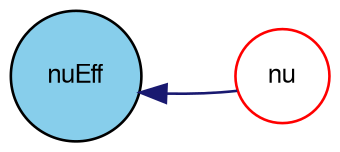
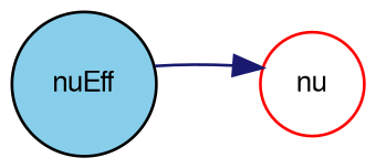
  digraph {
    rankdir=LR
    node [fontname=FreeSans fontsize=10 shape=circle style=filled]
    n1 [color=black fillcolor=skyblue fontcolor=black height=0.2 label=nuEff width=0.4]
    n2 [color=red height=0.2 label=nu width=0.4 fillcolor=white]
-   n1 -> n2 [color=midnightblue dir=back fontname=FreeSans fontsize=10 labelfontname=FreeSans labelfontsize=10 style=solid]
+   n2 -> n1 [color=midnightblue dir=back fontname=FreeSans fontsize=10 labelfontname=FreeSans labelfontsize=10 style=solid]
  }
